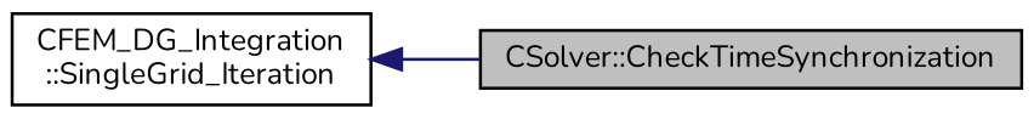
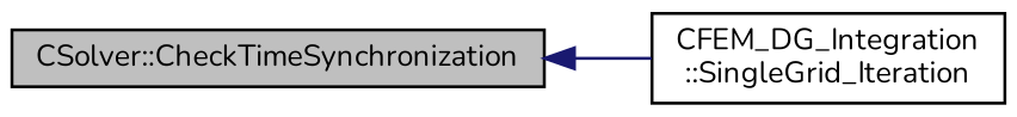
  digraph {
    rankdir=LR
    fontname=Nunito
    node [color=black fontname=Nunito fontsize=10 shape=record style=filled]
    n1 [fillcolor=grey75 fontcolor=black height=0.2 label="CSolver::CheckTimeSynchronization" width=0.4]
    n2 [fillcolor=white height=0.2 label="CFEM_DG_Integration\l::SingleGrid_Iteration" width=0.4]
-   n2 -> n1 [color=midnightblue dir=back fontname=Nunito fontsize=10 labelfontname=Helvetica labelfontsize=10 style=solid]
+   n1 -> n2 [color=midnightblue dir=back fontname=Nunito fontsize=10 labelfontname=Helvetica labelfontsize=10 style=solid]
  }
